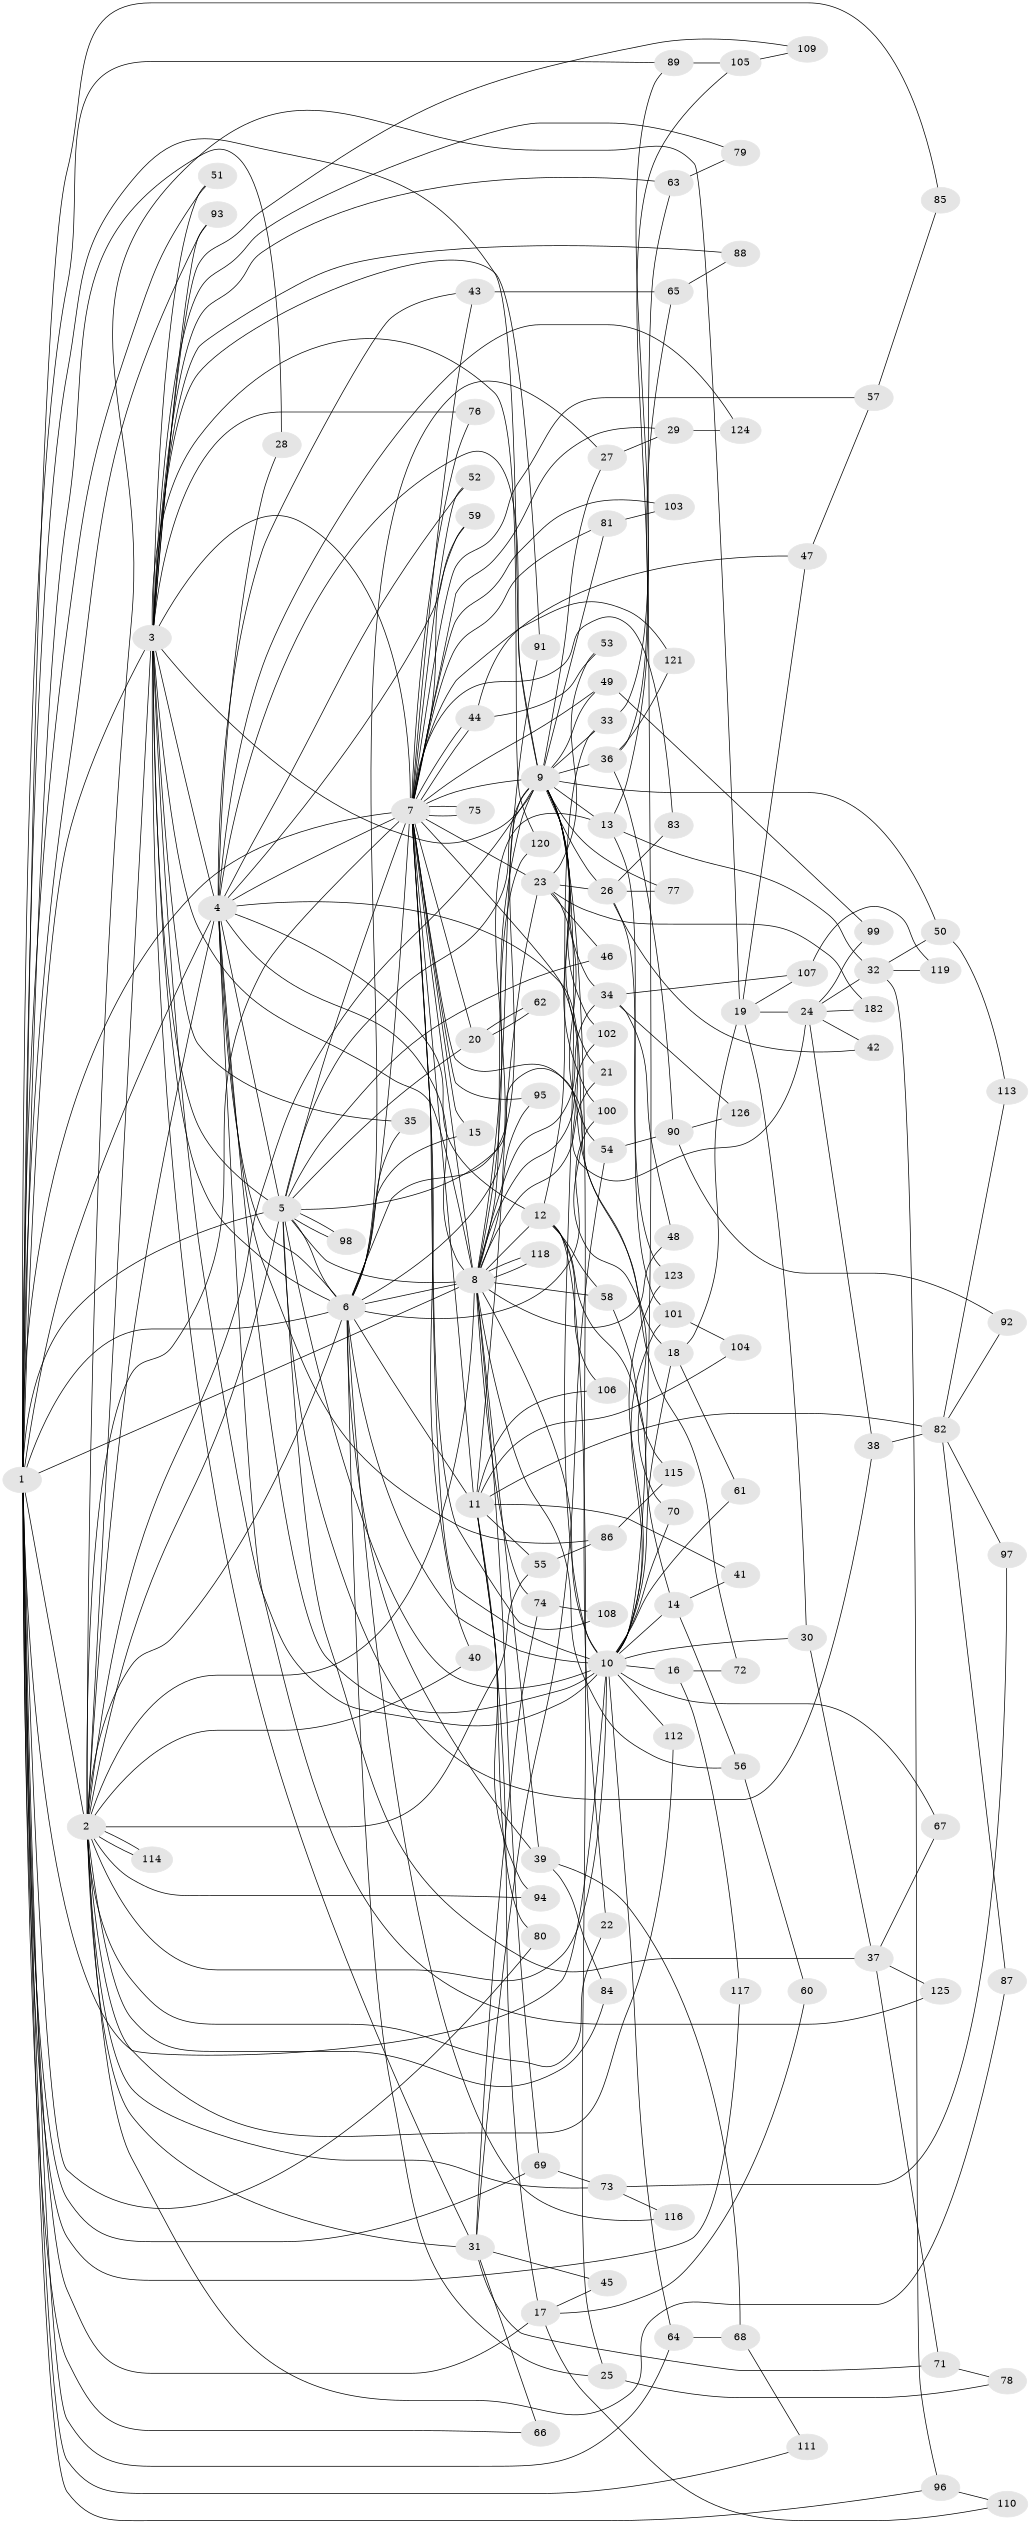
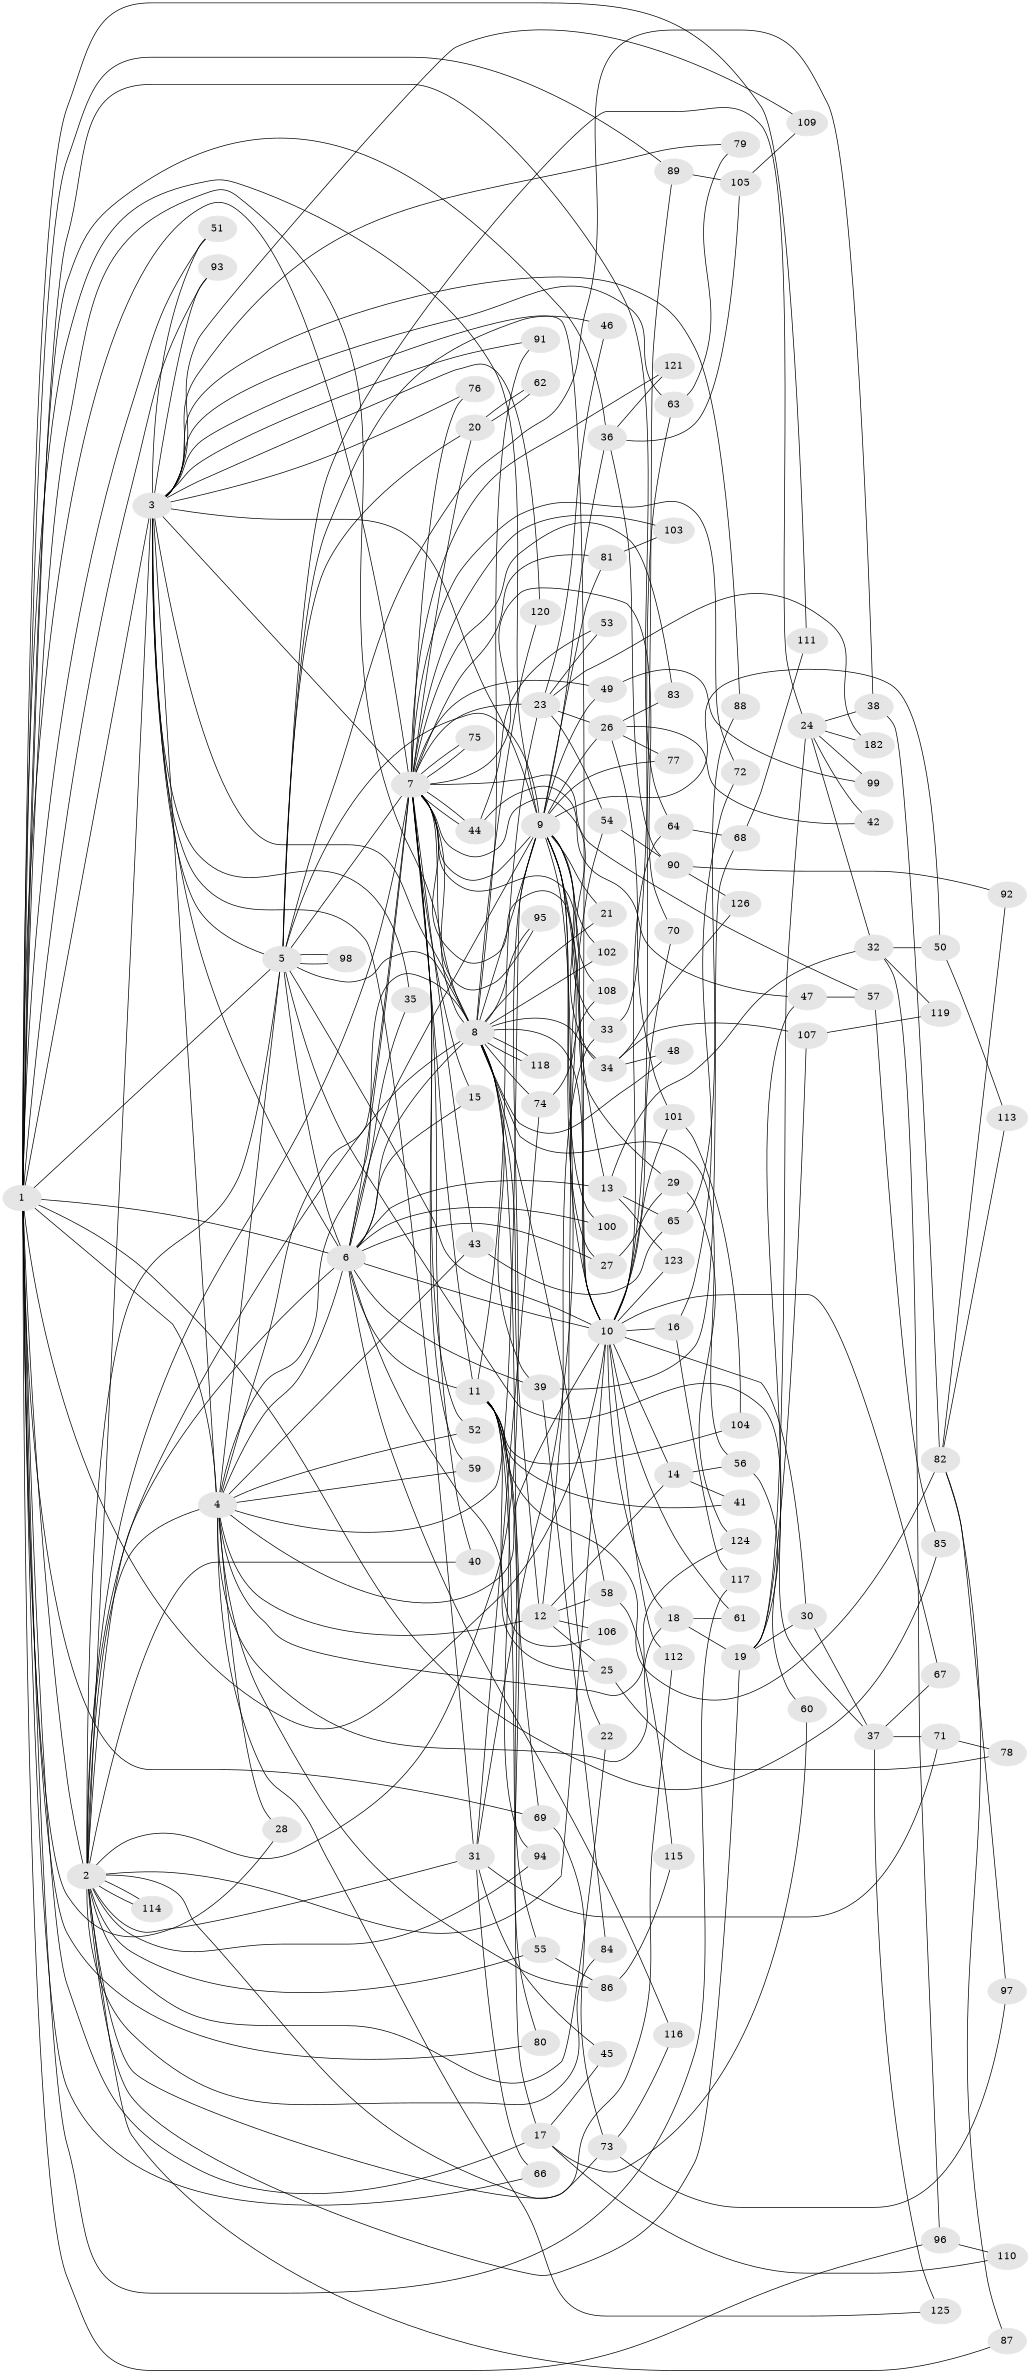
  graph {
    rankdir=LR
    node [color=gray90 style=filled]
    1
    2
    3
    4
    5
    6
    7
    8
    9
    10
    17
    28
    36
    51
    64
    66
    69
    80
    85
    89
    93
    96
    111
    117
    19
    22
    31
    40
    55
    73
    84
    87
    94
    112
    114
    35
    63
    76
    79
    88
    91
    109
    120
    12
    18
    43
    52
    59
    86
    124
    125
    20
    24
    37
    38
    46
    98
    11
    13
    15
    25
    27
    39
    100
    116
    23
    29
    44
    49
    57
    70
    72
    75
    81
    83
    95
    103
    108
    121
    21
    34
    48
    56
    58
    74
    102
    118
    26
    33
    50
    77
    16
    14
    30
    61
    67
    101
    123
    45
    60
    110
    90
    105
    68
    47
    107
    54
    71
    97
    106
    65
    115
    62
    32
    n115 [label=182]
    42
    99
    82
    41
    104
    78
    53
    126
    113
    92
    119
    1 -- 2
    1 -- 3
    1 -- 4
    1 -- 5
    1 -- 6
    1 -- 7
    1 -- 8
    1 -- 9
    1 -- 10
    1 -- 17
    1 -- 28
+   1 -- 36
    1 -- 51
    1 -- 64
    1 -- 66
    1 -- 69
    1 -- 80
    1 -- 85
    1 -- 89
    1 -- 93
    1 -- 96
    1 -- 111
    1 -- 117
    2 -- 3
    2 -- 4
    2 -- 5
    2 -- 6
    2 -- 7
    2 -- 8
    2 -- 9
    2 -- 10
    2 -- 19
    2 -- 22
    2 -- 31
    2 -- 40
    2 -- 55
    2 -- 73
    2 -- 84
    2 -- 87
    2 -- 94
    2 -- 112
    2 -- 114
    2 -- 114
    3 -- 4
    3 -- 5
    3 -- 6
    3 -- 7
    3 -- 8
    3 -- 9
    3 -- 10
    3 -- 51
    3 -- 93
    3 -- 31
    3 -- 35
    3 -- 63
    3 -- 76
    3 -- 79
    3 -- 88
    3 -- 91
    3 -- 109
    3 -- 120
    4 -- 5
    4 -- 6
    4 -- 7
    4 -- 8
    4 -- 9
    4 -- 10
    4 -- 28
    4 -- 12
    4 -- 18
    4 -- 43
    4 -- 52
    4 -- 59
    4 -- 86
    4 -- 124
    4 -- 125
    5 -- 6
    5 -- 7
    5 -- 8
    5 -- 9
    5 -- 10
    5 -- 20
    5 -- 24
    5 -- 37
    5 -- 38
    5 -- 46
    5 -- 98
    5 -- 98
    6 -- 7
    6 -- 8
    6 -- 9
    6 -- 10
    6 -- 35
    6 -- 11
    6 -- 13
    6 -- 15
    6 -- 25
    6 -- 27
    6 -- 39
    6 -- 100
    6 -- 116
    7 -- 8
    7 -- 9
    7 -- 10
    7 -- 40
    7 -- 76
    7 -- 43
    7 -- 52
    7 -- 59
    7 -- 20
    7 -- 11
    7 -- 15
    7 -- 23
    7 -- 29
    7 -- 44
    7 -- 44
    7 -- 49
    7 -- 57
    7 -- 70
    7 -- 72
    7 -- 75
    7 -- 75
    7 -- 81
    7 -- 83
    7 -- 95
    7 -- 103
    7 -- 108
    7 -- 121
    8 -- 9
    8 -- 10
    8 -- 69
    8 -- 91
    8 -- 120
    8 -- 12
    8 -- 39
    8 -- 95
    8 -- 21
    8 -- 34
    8 -- 48
    8 -- 56
    8 -- 58
    8 -- 74
    8 -- 102
    8 -- 118
    8 -- 118
    9 -- 10
    9 -- 36
    9 -- 22
    9 -- 13
    9 -- 27
    9 -- 100
    9 -- 49
    9 -- 81
    9 -- 21
    9 -- 34
    9 -- 102
    9 -- 26
    9 -- 33
    9 -- 50
    9 -- 77
    10 -- 64
    10 -- 112
    10 -- 63
    10 -- 18
    10 -- 70
    10 -- 16
    10 -- 14
    10 -- 30
    10 -- 61
    10 -- 67
    10 -- 101
    10 -- 123
    17 -- 45
    17 -- 60
    17 -- 110
    36 -- 121
    36 -- 90
    36 -- 105
    64 -- 68
    69 -- 73
    89 -- 105
    96 -- 110
    19 -- 24
    19 -- 30
    19 -- 47
    19 -- 107
    31 -- 66
    31 -- 74
    31 -- 45
    31 -- 54
    31 -- 71
    55 -- 86
    73 -- 116
    73 -- 97
    63 -- 79
    12 -- 25
    12 -- 58
    12 -- 33
    12 -- 14
    12 -- 106
    18 -- 19
    18 -- 61
    43 -- 65
    86 -- 115
    20 -- 62
    20 -- 62
    24 -- 38
    24 -- 32
    24 -- n115
    24 -- 42
    24 -- 99
    37 -- 125
    37 -- 67
    37 -- 71
    38 -- 82
    11 -- 17
    11 -- 80
    11 -- 55
    11 -- 94
    11 -- 23
    11 -- 106
    11 -- 82
    11 -- 41
    11 -- 104
    13 -- 123
    13 -- 65
    13 -- 32
    25 -- 78
    27 -- 29
    39 -- 84
    39 -- 68
    23 -- 46
    23 -- 26
    23 -- 54
    23 -- n115
    23 -- 53
    29 -- 124
    44 -- 47
    44 -- 53
    49 -- 99
    57 -- 85
    81 -- 103
    34 -- 48
    34 -- 107
    34 -- 126
    56 -- 60
    58 -- 115
    74 -- 108
    26 -- 83
    26 -- 77
    26 -- 101
    26 -- 42
    33 -- 89
    50 -- 113
    16 -- 117
    16 -- 72
    14 -- 56
    14 -- 41
    30 -- 37
    101 -- 104
    90 -- 126
    90 -- 92
    105 -- 109
    68 -- 111
    47 -- 57
    107 -- 119
    54 -- 90
    71 -- 78
    65 -- 88
    32 -- 96
    32 -- 50
    32 -- 119
    82 -- 87
    82 -- 97
    82 -- 113
    82 -- 92
  }
